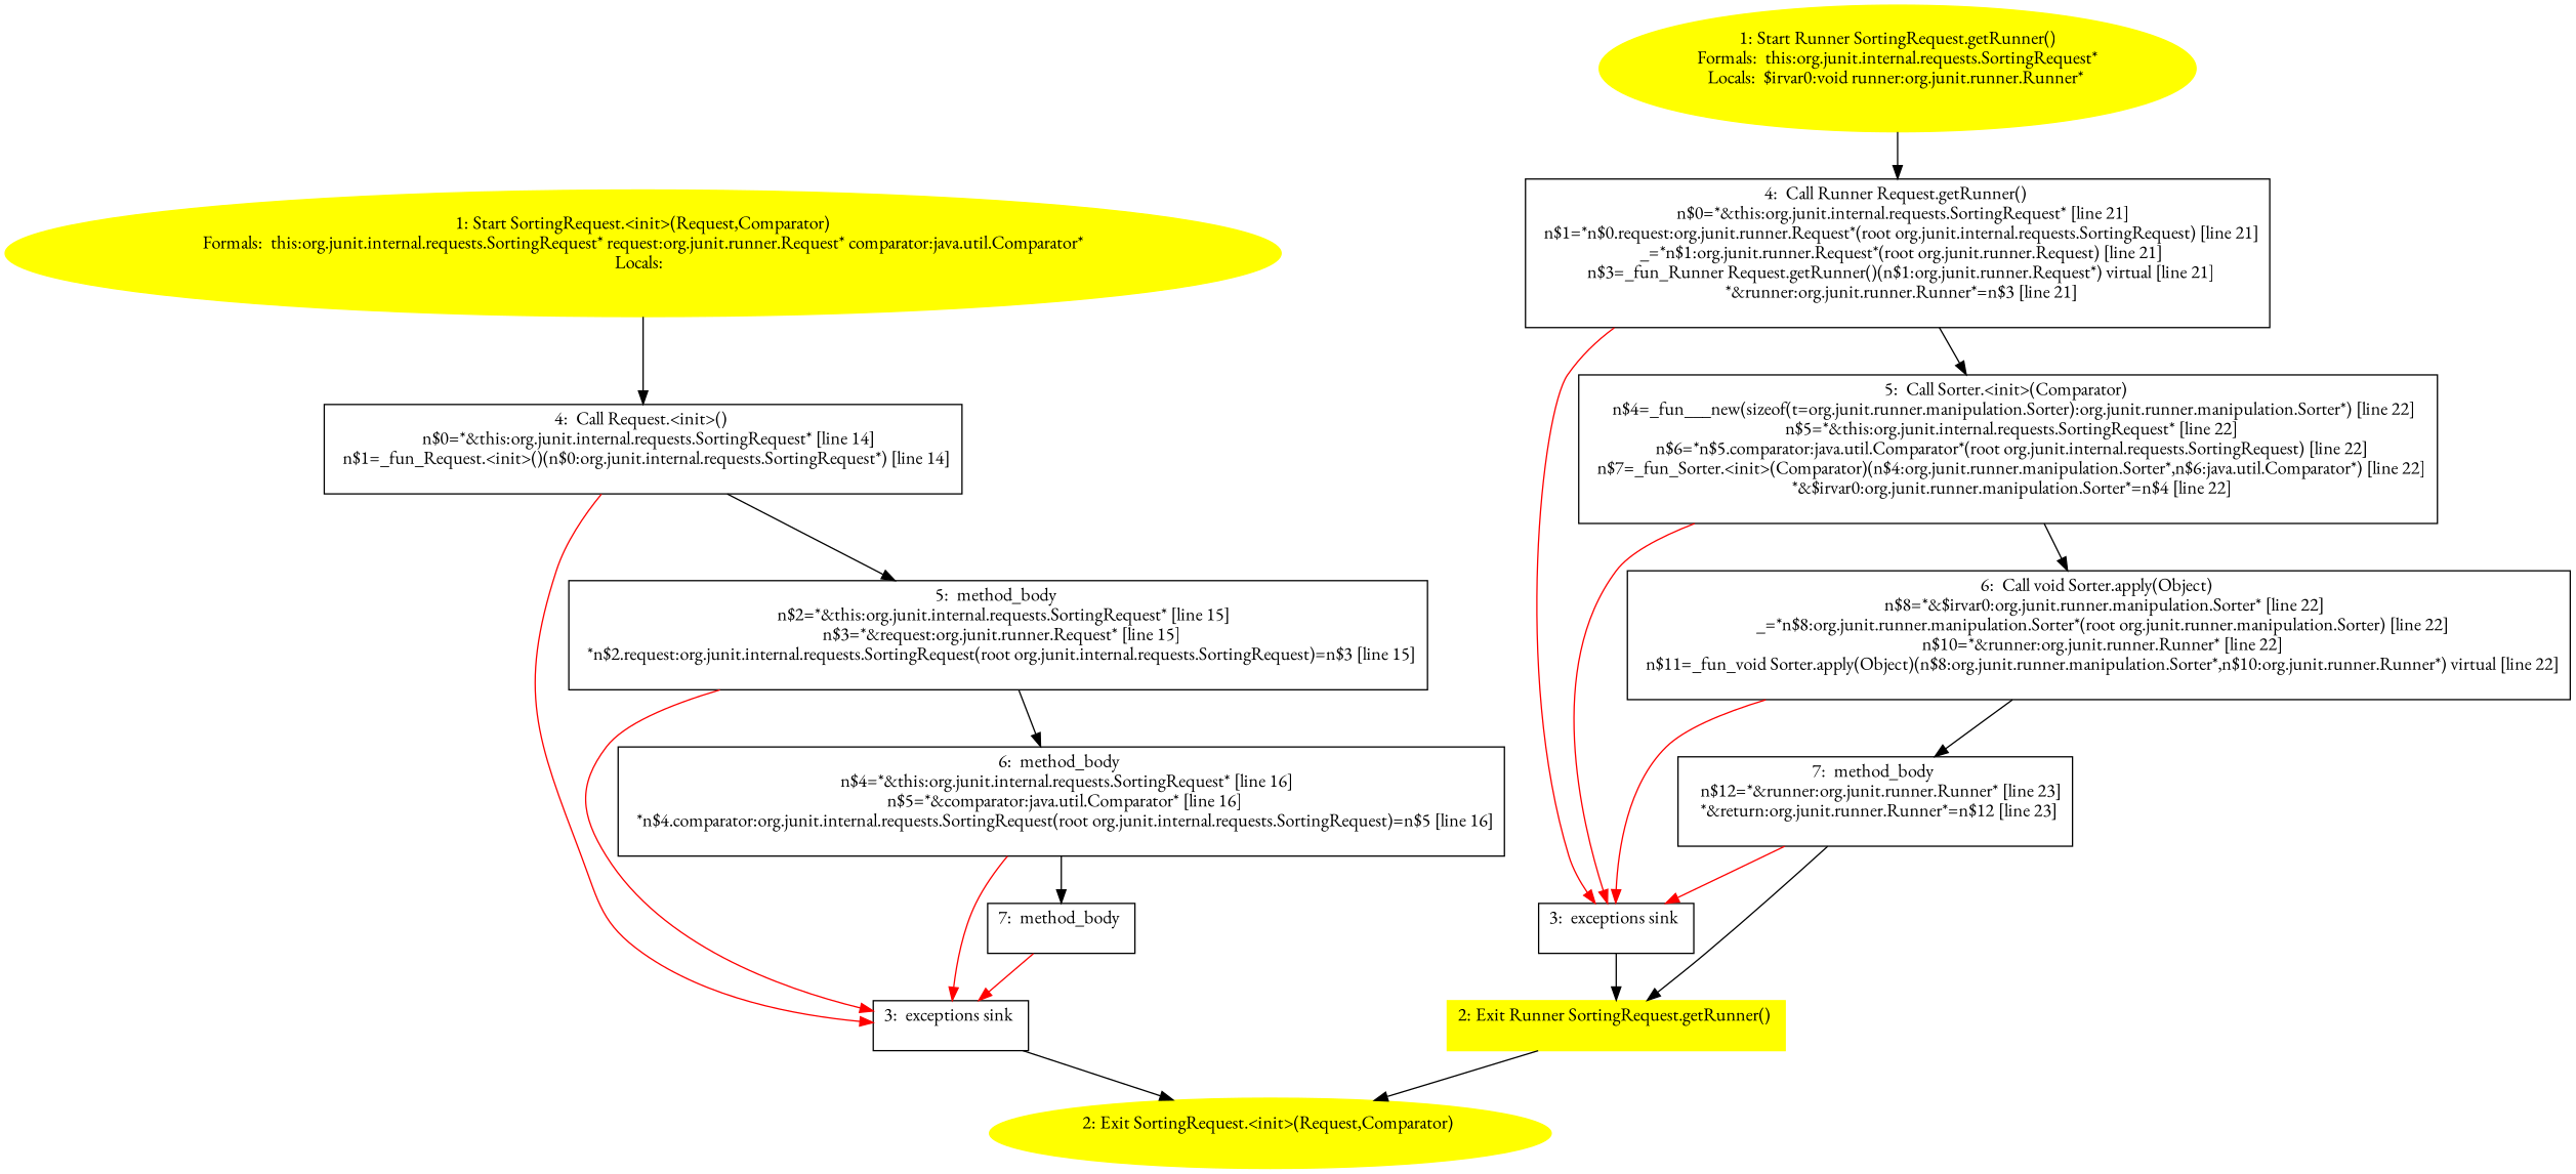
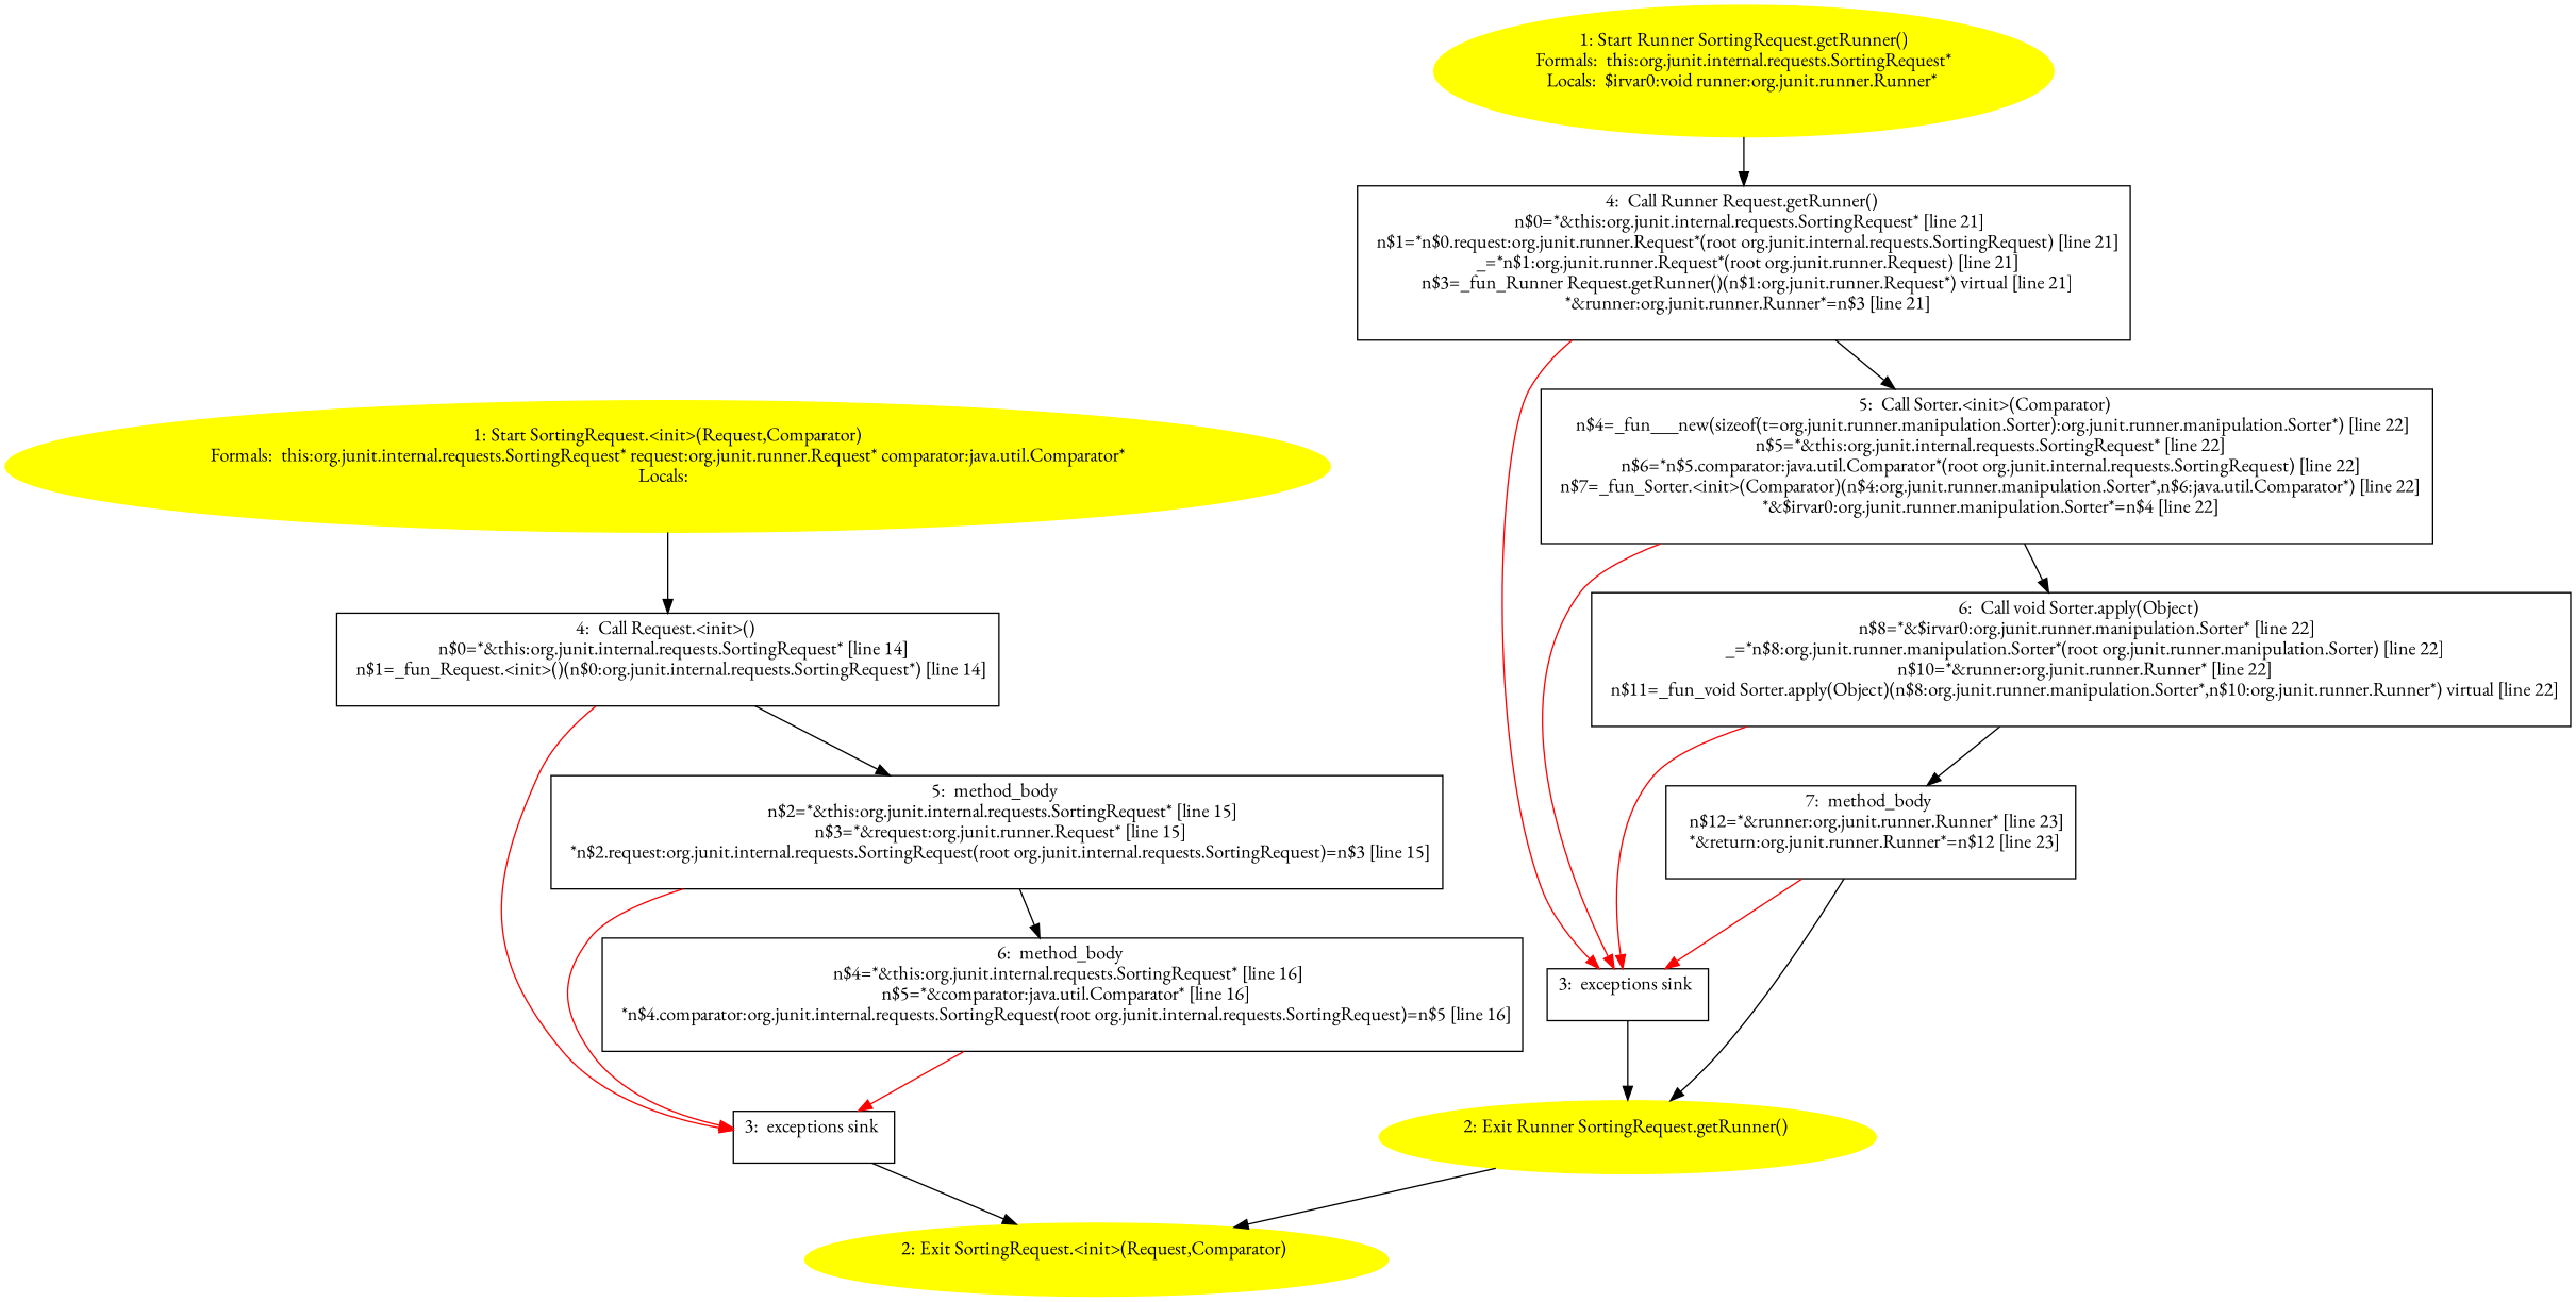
  digraph {
    fontname="EB Garamond"
    node [fontname="EB Garamond" shape=box]
    edge [fontname="EB Garamond"]
    n1 [color=yellow label="1: Start SortingRequest.<init>(Request,Comparator)\nFormals:  this:org.junit.internal.requests.SortingRequest* request:org.junit.runner.Request* comparator:java.util.Comparator*\nLocals:  \n  " style=filled shape=""]
    n2 [label="4:  Call Request.<init>() \n   n$0=*&this:org.junit.internal.requests.SortingRequest* [line 14]\n  n$1=_fun_Request.<init>()(n$0:org.junit.internal.requests.SortingRequest*) [line 14]\n "]
    n3 [label="3:  exceptions sink \n  "]
    n4 [label="5:  method_body \n   n$2=*&this:org.junit.internal.requests.SortingRequest* [line 15]\n  n$3=*&request:org.junit.runner.Request* [line 15]\n  *n$2.request:org.junit.internal.requests.SortingRequest(root org.junit.internal.requests.SortingRequest)=n$3 [line 15]\n "]
    n5 [color=yellow label="2: Exit SortingRequest.<init>(Request,Comparator) \n  " style=filled shape=""]
    n6 [label="6:  method_body \n   n$4=*&this:org.junit.internal.requests.SortingRequest* [line 16]\n  n$5=*&comparator:java.util.Comparator* [line 16]\n  *n$4.comparator:org.junit.internal.requests.SortingRequest(root org.junit.internal.requests.SortingRequest)=n$5 [line 16]\n "]
-   n7 [label="7:  method_body \n  "]
    n8 [color=yellow label="1: Start Runner SortingRequest.getRunner()\nFormals:  this:org.junit.internal.requests.SortingRequest*\nLocals:  $irvar0:void runner:org.junit.runner.Runner* \n  " style=filled shape=""]
    n9 [label="4:  Call Runner Request.getRunner() \n   n$0=*&this:org.junit.internal.requests.SortingRequest* [line 21]\n  n$1=*n$0.request:org.junit.runner.Request*(root org.junit.internal.requests.SortingRequest) [line 21]\n  _=*n$1:org.junit.runner.Request*(root org.junit.runner.Request) [line 21]\n  n$3=_fun_Runner Request.getRunner()(n$1:org.junit.runner.Request*) virtual [line 21]\n  *&runner:org.junit.runner.Runner*=n$3 [line 21]\n "]
    n10 [label="3:  exceptions sink \n  "]
    n11 [label="5:  Call Sorter.<init>(Comparator) \n   n$4=_fun___new(sizeof(t=org.junit.runner.manipulation.Sorter):org.junit.runner.manipulation.Sorter*) [line 22]\n  n$5=*&this:org.junit.internal.requests.SortingRequest* [line 22]\n  n$6=*n$5.comparator:java.util.Comparator*(root org.junit.internal.requests.SortingRequest) [line 22]\n  n$7=_fun_Sorter.<init>(Comparator)(n$4:org.junit.runner.manipulation.Sorter*,n$6:java.util.Comparator*) [line 22]\n  *&$irvar0:org.junit.runner.manipulation.Sorter*=n$4 [line 22]\n "]
-   n12 [color=yellow label="2: Exit Runner SortingRequest.getRunner() \n  " style=filled]
+   n12 [color=yellow label="2: Exit Runner SortingRequest.getRunner() \n  " style=filled shape=""]
    n13 [label="6:  Call void Sorter.apply(Object) \n   n$8=*&$irvar0:org.junit.runner.manipulation.Sorter* [line 22]\n  _=*n$8:org.junit.runner.manipulation.Sorter*(root org.junit.runner.manipulation.Sorter) [line 22]\n  n$10=*&runner:org.junit.runner.Runner* [line 22]\n  n$11=_fun_void Sorter.apply(Object)(n$8:org.junit.runner.manipulation.Sorter*,n$10:org.junit.runner.Runner*) virtual [line 22]\n "]
    n14 [label="7:  method_body \n   n$12=*&runner:org.junit.runner.Runner* [line 23]\n  *&return:org.junit.runner.Runner*=n$12 [line 23]\n "]
    n1 -> n2
    n2 -> n3 [color=red]
    n2 -> n4
    n3 -> n5
    n4 -> n3 [color=red]
    n4 -> n6
    n6 -> n3 [color=red]
-   n6 -> n7
-   n7 -> n3 [color=red]
    n8 -> n9
    n9 -> n10 [color=red]
    n9 -> n11
    n10 -> n12
    n11 -> n10 [color=red]
    n11 -> n13
    n12 -> n5
    n13 -> n10 [color=red]
    n13 -> n14
    n14 -> n10 [color=red]
    n14 -> n12
  }
